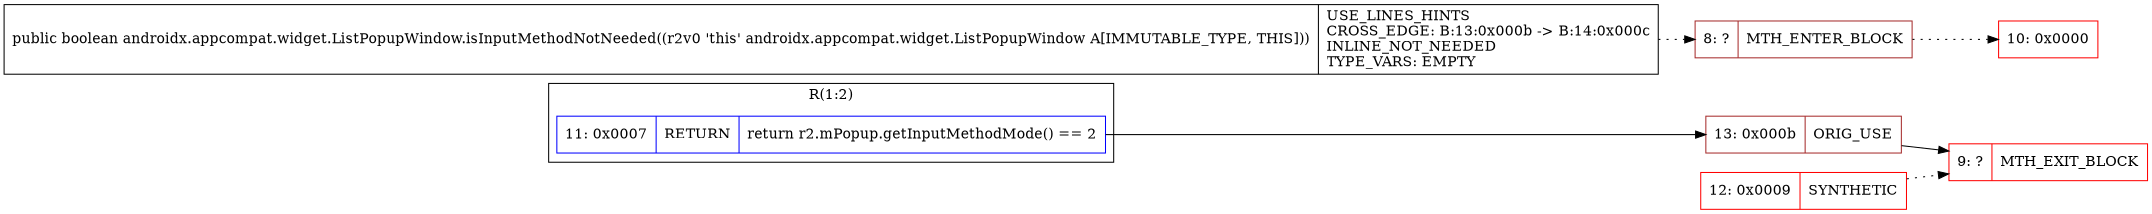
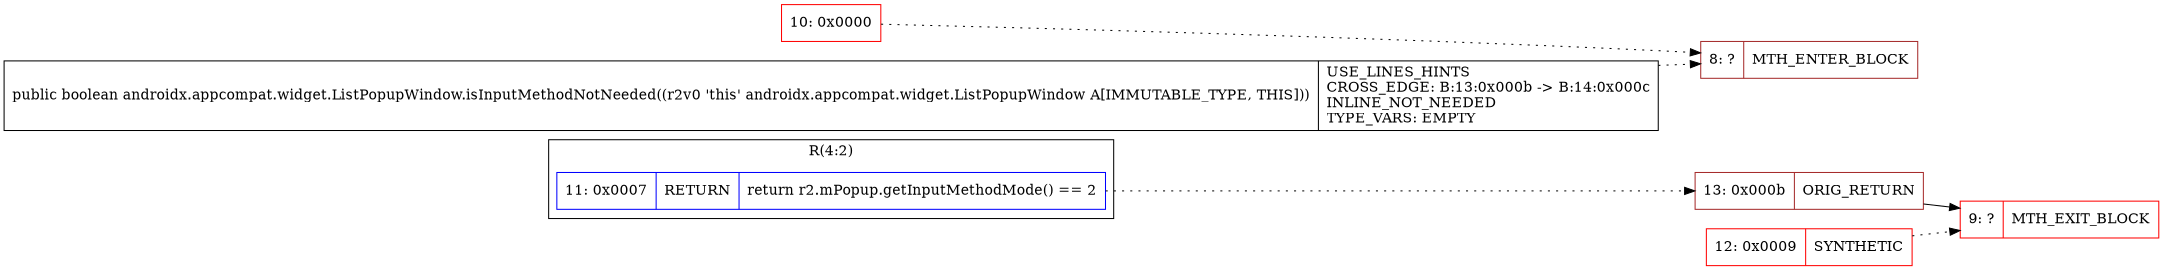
  digraph {
    rankdir=LR
    node [color=red shape=record]
    edge [style=dotted]
    n1 [color=blue label="{11\:\ 0x0007|RETURN\l|return r2.mPopup.getInputMethodMode() == 2\l}"]
-   n2 [color=brown label="{13\:\ 0x000b|ORIG_USE\l}"]
+   n2 [color=brown label="{13\:\ 0x000b|ORIG_RETURN\l}"]
    n3 [label="{12\:\ 0x0009|SYNTHETIC\l}"]
    n4 [label="{9\:\ ?|MTH_EXIT_BLOCK\l}"]
    n5 [color=brown label="{8\:\ ?|MTH_ENTER_BLOCK\l}"]
    n6 [label="{10\:\ 0x0000}"]
    n7 [color=black label="{public boolean androidx.appcompat.widget.ListPopupWindow.isInputMethodNotNeeded((r2v0 'this' androidx.appcompat.widget.ListPopupWindow A[IMMUTABLE_TYPE, THIS]))  | USE_LINES_HINTS\lCROSS_EDGE: B:13:0x000b \-\> B:14:0x000c\lINLINE_NOT_NEEDED\lTYPE_VARS: EMPTY\l}"]
    subgraph cluster_1 {
-     label="R(1:2)"
+     label="R(4:2)"
      n1
    }
-   n1 -> n2 [style=solid]
+   n1 -> n2
    n2 -> n4 [style=solid]
    n3 -> n4
-   n5 -> n6
+   n6 -> n5
    n7 -> n5
  }
